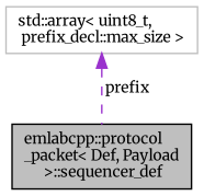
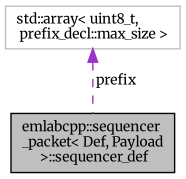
  digraph {
    fontname=Merriweather
    node [fontname=Merriweather fontsize=10 shape=record style=filled]
-   n1 [color=black fillcolor=grey75 fontcolor=black height=0.2 label="emlabcpp::protocol\l_packet\< Def, Payload\l \>::sequencer_def" width=0.4]
+   n1 [color=black fillcolor=grey75 fontcolor=black height=0.2 label="emlabcpp::sequencer\l_packet\< Def, Payload\l \>::sequencer_def" width=0.4]
    n2 [color=grey75 fillcolor=white height=0.2 label="std::array\< uint8_t,\l prefix_decl::max_size \>" width=0.4]
    n2 -> n1 [color=darkorchid3 dir=back fontname=Merriweather fontsize=10 label=" prefix" labelfontname=Helvetica labelfontsize=10 style=dashed]
  }
